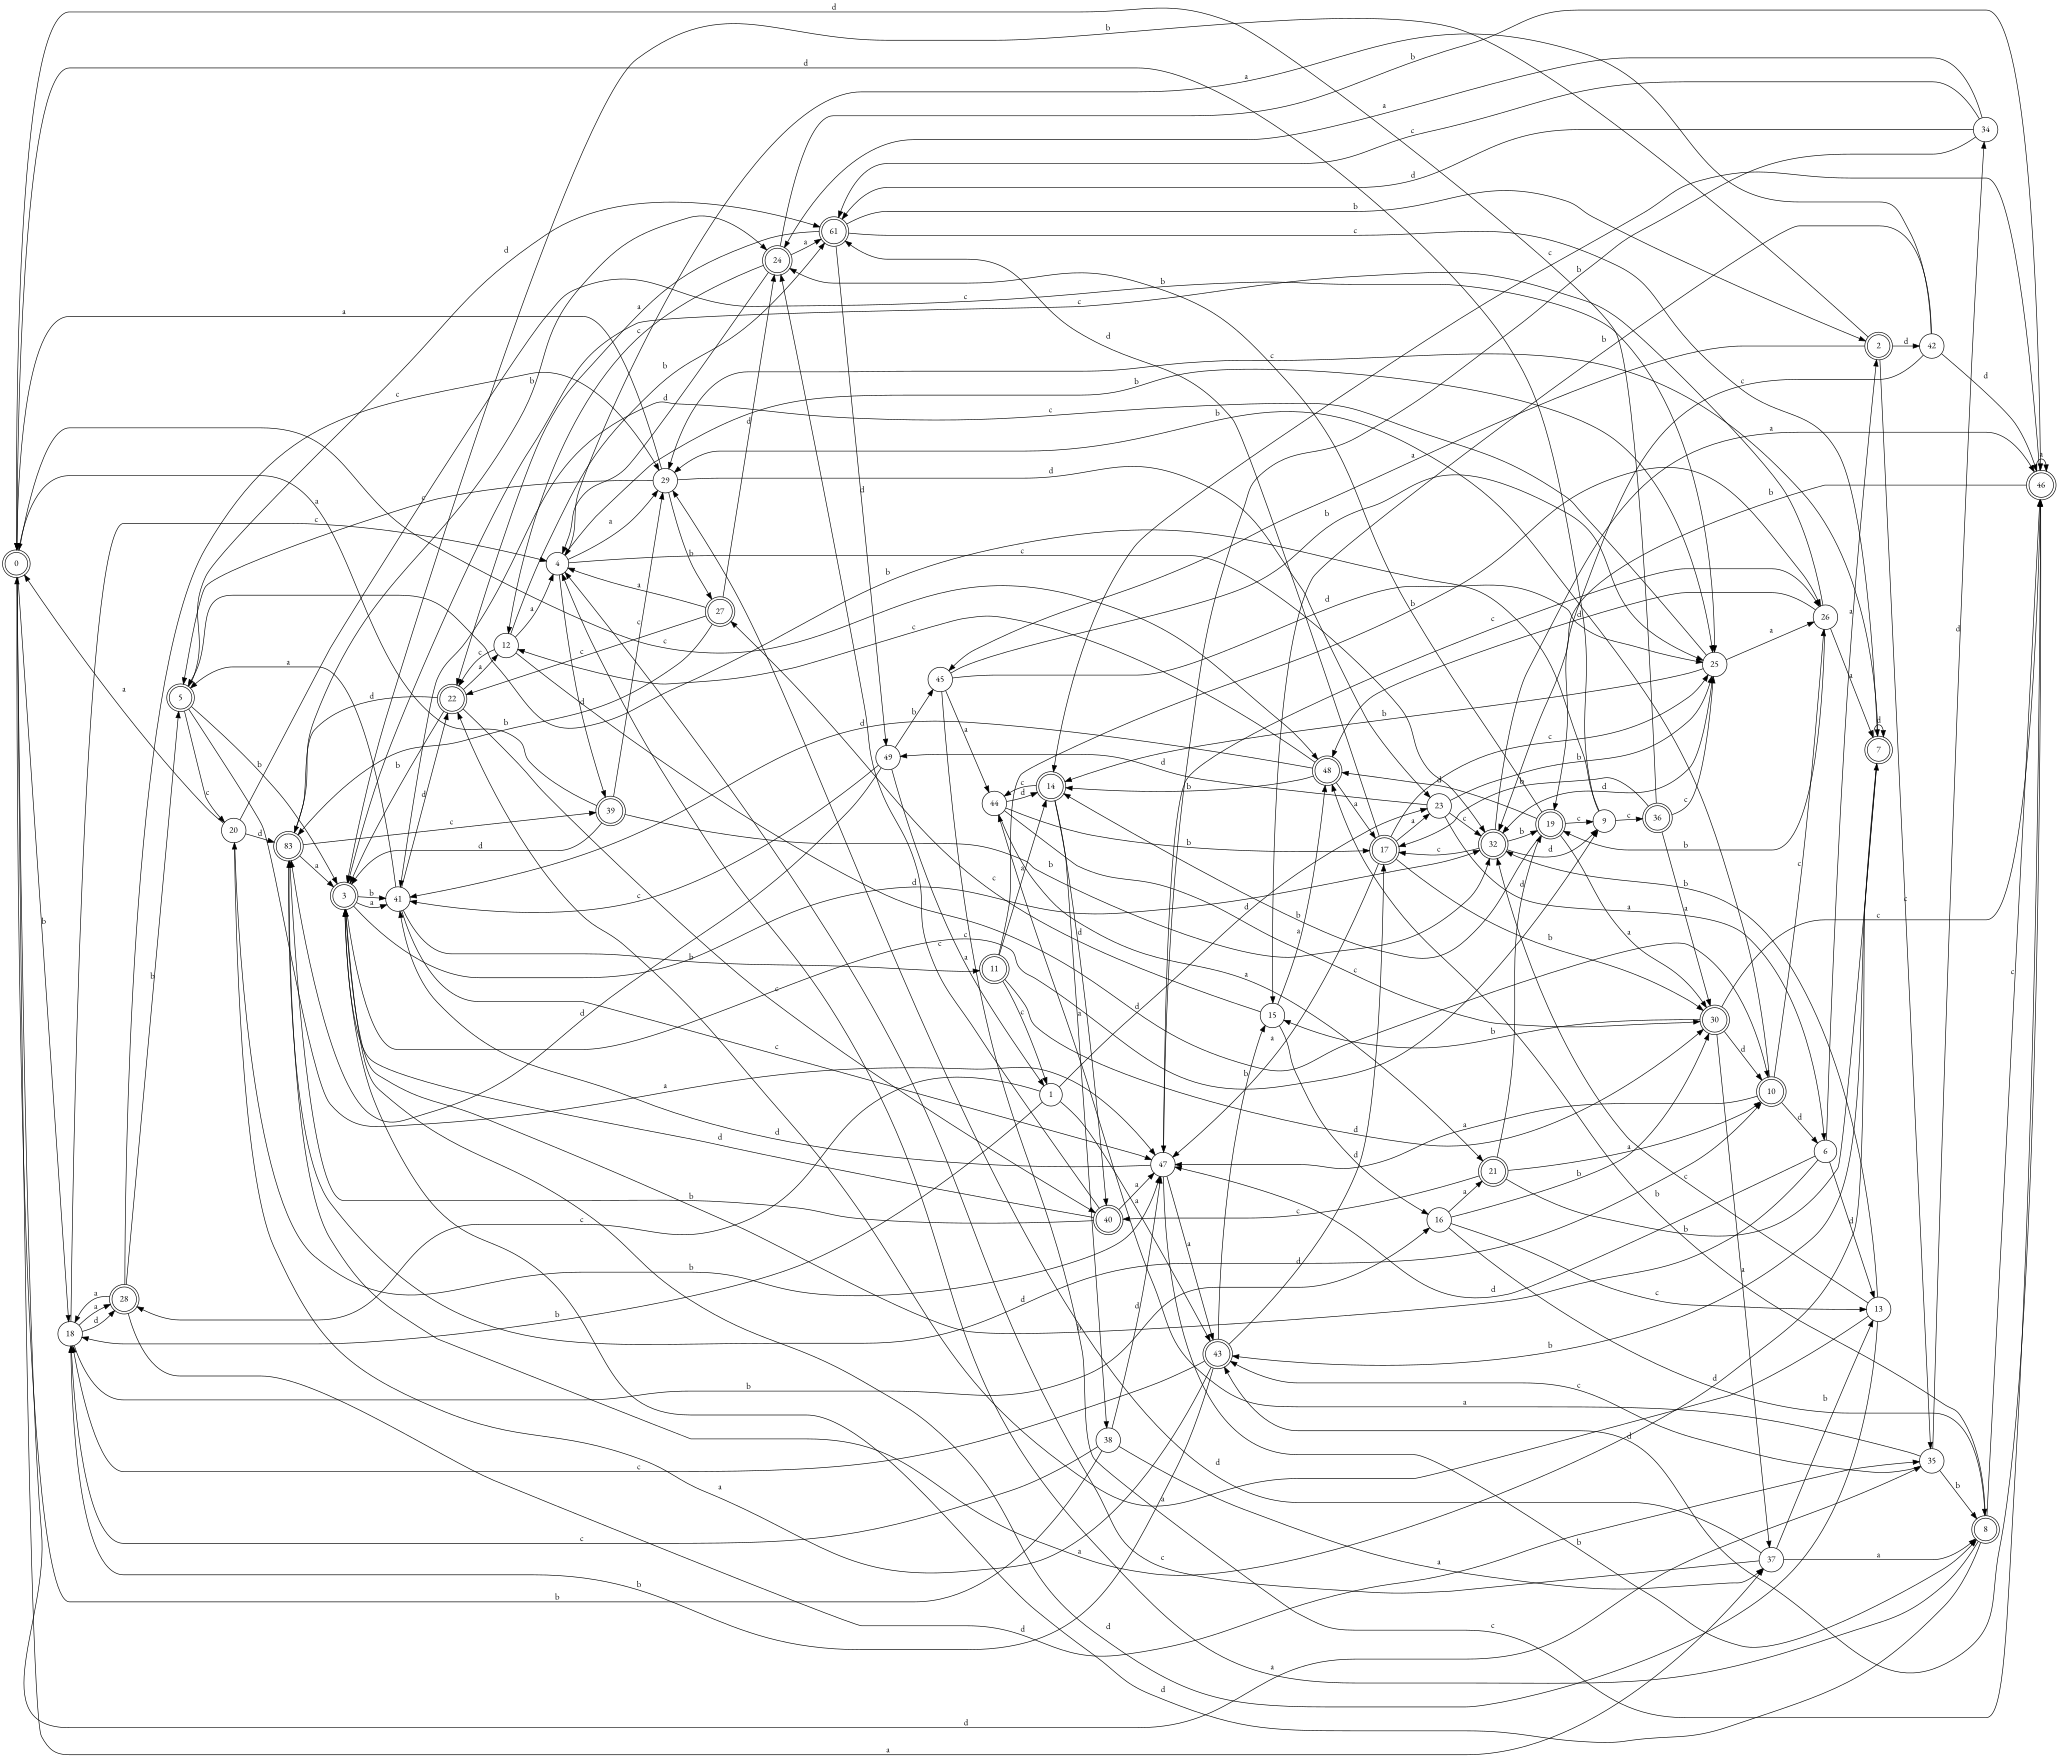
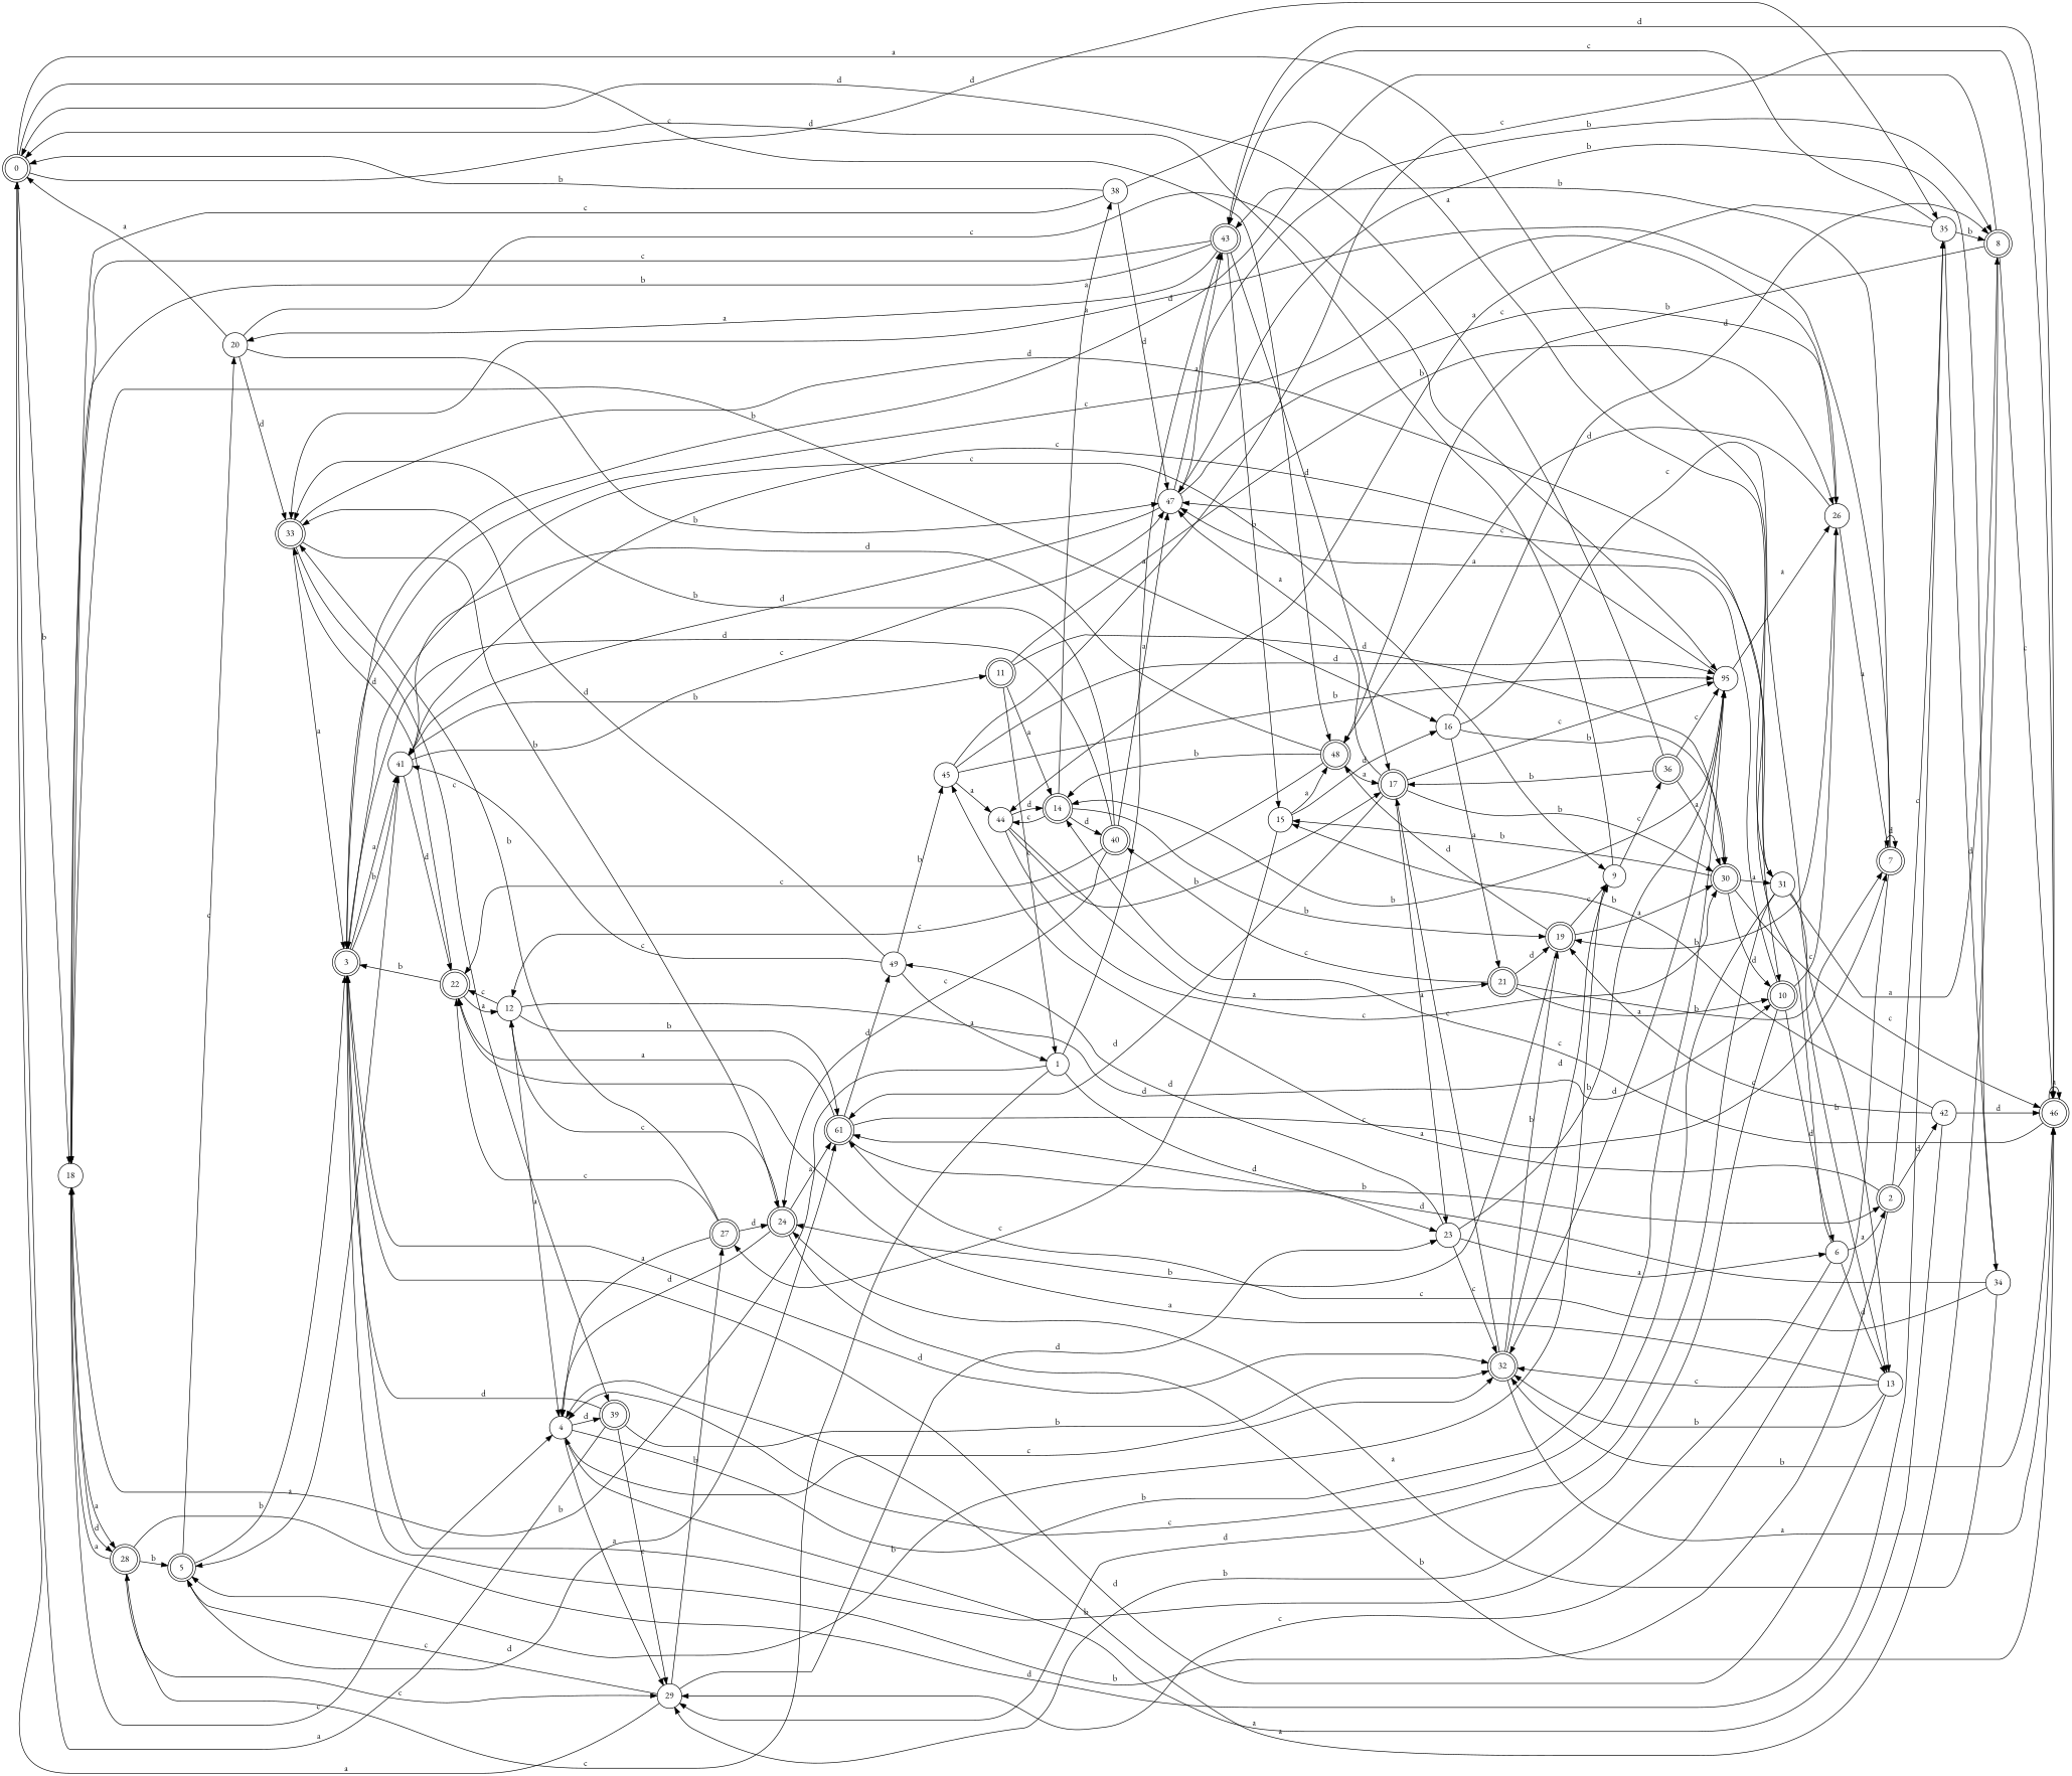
  digraph {
    fontname="EB Garamond"
    rankdir=LR
    node [color=black fillcolor=white fontname="EB Garamond" shape=doublecircle style="rounded,filled"]
    edge [fontname="EB Garamond"]
    n1 [label=0]
    n2 [label=18 shape=circle style=filled]
    n3 [label=35 shape=circle style=filled]
-   n4 [label=37 shape=circle style=filled]
+   n4 [label=31 shape=circle style=filled]
    n5 [label=48]
    n6 [label=28]
    n7 [label=4 shape=circle style=filled]
    n8 [label=16 shape=circle style=filled]
    n9 [label=43]
    n10 [label=8]
    n11 [label=44 shape=circle style=filled]
    n12 [label=34 shape=circle style=filled]
    n13 [label=29 shape=circle style=filled]
    n14 [label=13 shape=circle style=filled]
    n15 [label=41 shape=circle style=filled]
    n16 [label=14]
    n17 [label=12 shape=circle style=filled]
    n18 [label=17]
    n19 [label=1 shape=circle style=filled]
    n20 [label=23 shape=circle]
    n21 [label=32]
-   n22 [label=25 shape=circle style=filled]
+   n22 [label=95 shape=circle style=filled]
    n23 [label=6 shape=circle style=filled]
    n24 [label=49 shape=circle style=filled]
    n25 [label=5]
    n26 [label=20 shape=circle style=filled]
    n27 [label=15 shape=circle style=filled]
    n28 [label=2]
    n29 [label=3]
    n30 [label=42 shape=circle style=filled]
    n31 [label=45 shape=circle style=filled]
    n32 [label=9 shape=circle style=filled]
    n33 [label=46]
    n34 [label=19]
    n35 [label=36]
    n36 [label=47 shape=circle style=filled]
    n37 [label=11]
    n38 [label=22]
    n39 [label=39]
    n40 [label=26 shape=circle style=filled]
    n41 [label=27]
    n42 [label=61]
-   n43 [label=83]
+   n43 [label=33]
    n44 [label=7]
    n45 [label=10]
    n46 [label=24]
    n47 [label=30]
    n48 [label=38 shape=circle style=filled]
    n49 [label=40]
    n50 [label=21]
    n1 -> n2 [label=b]
    n1 -> n3 [label=d]
    n1 -> n4 [label=a]
    n1 -> n5 [label=c]
    n2 -> n6 [label=a]
    n2 -> n6 [label=d]
    n2 -> n7 [label=c]
    n2 -> n8 [label=b]
    n3 -> n9 [label=c]
    n3 -> n10 [label=b]
    n3 -> n11 [label=a]
    n3 -> n12 [label=d]
    n4 -> n7 [label=c]
    n4 -> n10 [label=a]
    n4 -> n13 [label=d]
    n4 -> n14 [label=b]
    n5 -> n15 [label=d]
    n5 -> n16 [label=b]
    n5 -> n17 [label=c]
    n5 -> n18 [label=a]
    n6 -> n2 [label=a]
    n6 -> n3 [label=d]
    n6 -> n13 [label=c]
    n6 -> n25 [label=b]
    n7 -> n13 [label=a]
    n7 -> n21 [label=c]
    n7 -> n22 [label=b]
    n7 -> n39 [label=d]
    n8 -> n10 [label=d]
    n8 -> n14 [label=c]
    n8 -> n47 [label=b]
    n8 -> n50 [label=a]
    n9 -> n2 [label=b]
    n9 -> n2 [label=c]
    n9 -> n18 [label=d]
    n9 -> n26 [label=a]
    n9 -> n27 [label=b]
    n10 -> n5 [label=b]
    n10 -> n7 [label=a]
    n10 -> n29 [label=d]
    n10 -> n33 [label=c]
    n11 -> n16 [label=d]
    n11 -> n18 [label=b]
    n11 -> n47 [label=c]
    n11 -> n50 [label=a]
    n12 -> n36 [label=b]
    n12 -> n42 [label=c]
    n12 -> n42 [label=d]
    n12 -> n46 [label=a]
    n13 -> n1 [label=a]
    n13 -> n20 [label=d]
    n13 -> n25 [label=c]
    n13 -> n41 [label=b]
    n14 -> n21 [label=b]
    n14 -> n21 [label=c]
    n14 -> n29 [label=d]
    n14 -> n38 [label=a]
    n15 -> n25 [label=a]
    n15 -> n36 [label=c]
    n15 -> n37 [label=b]
    n15 -> n38 [label=d]
    n16 -> n11 [label=c]
-   n34 -> n16 [label=b]
+   n16 -> n34 [label=b]
    n16 -> n48 [label=a]
    n16 -> n49 [label=d]
    n17 -> n7 [label=a]
    n17 -> n38 [label=c]
    n17 -> n42 [label=b]
    n17 -> n45 [label=d]
    n18 -> n20 [label=a]
    n18 -> n22 [label=c]
    n18 -> n36 [label=a]
    n18 -> n42 [label=d]
    n18 -> n47 [label=b]
    n19 -> n2 [label=b]
    n19 -> n6 [label=c]
    n19 -> n9 [label=a]
    n19 -> n20 [label=d]
    n20 -> n21 [label=c]
    n20 -> n22 [label=b]
    n20 -> n23 [label=a]
    n20 -> n24 [label=d]
    n21 -> n18 [label=c]
    n21 -> n32 [label=d]
    n21 -> n33 [label=a]
    n21 -> n34 [label=b]
    n22 -> n15 [label=c]
    n22 -> n16 [label=b]
    n22 -> n21 [label=d]
    n22 -> n40 [label=a]
    n23 -> n14 [label=d]
    n23 -> n28 [label=a]
    n23 -> n29 [label=b]
-   n23 -> n36 [label=d]
+   n23 -> n36 [label=c]
    n24 -> n15 [label=c]
    n24 -> n19 [label=a]
    n24 -> n31 [label=b]
    n24 -> n43 [label=d]
    n25 -> n26 [label=c]
    n25 -> n29 [label=b]
-   n25 -> n36 [label=a]
    n25 -> n42 [label=d]
    n26 -> n1 [label=a]
    n26 -> n22 [label=c]
    n26 -> n36 [label=b]
    n26 -> n43 [label=d]
    n27 -> n5 [label=a]
    n27 -> n8 [label=d]
    n27 -> n41 [label=c]
    n28 -> n3 [label=c]
    n28 -> n29 [label=b]
    n28 -> n30 [label=d]
    n28 -> n31 [label=a]
    n29 -> n15 [label=a]
    n29 -> n15 [label=b]
    n29 -> n21 [label=d]
    n29 -> n32 [label=c]
    n30 -> n7 [label=a]
    n30 -> n27 [label=b]
    n30 -> n33 [label=d]
    n30 -> n34 [label=c]
    n31 -> n11 [label=a]
    n31 -> n22 [label=b]
    n31 -> n22 [label=d]
    n31 -> n33 [label=c]
    n32 -> n1 [label=d]
    n32 -> n25 [label=b]
    n32 -> n35 [label=c]
    n33 -> n9 [label=d]
    n33 -> n16 [label=c]
    n33 -> n21 [label=b]
    n33 -> n33 [label=a]
    n34 -> n5 [label=d]
    n34 -> n32 [label=c]
    n34 -> n46 [label=b]
    n34 -> n47 [label=a]
    n35 -> n1 [label=d]
    n35 -> n18 [label=b]
    n35 -> n22 [label=c]
    n35 -> n47 [label=a]
    n36 -> n9 [label=a]
    n36 -> n10 [label=b]
    n36 -> n15 [label=d]
    n36 -> n40 [label=c]
    n37 -> n16 [label=a]
    n37 -> n19 [label=c]
    n37 -> n40 [label=b]
    n37 -> n47 [label=d]
    n38 -> n17 [label=a]
    n38 -> n29 [label=b]
    n38 -> n43 [label=d]
-   n38 -> n49 [label=c]
+   n49 -> n38 [label=c]
    n39 -> n1 [label=a]
    n39 -> n13 [label=c]
    n39 -> n21 [label=b]
    n39 -> n29 [label=d]
    n40 -> n5 [label=d]
    n40 -> n29 [label=c]
    n40 -> n34 [label=b]
    n40 -> n44 [label=a]
    n41 -> n7 [label=a]
    n41 -> n38 [label=c]
    n41 -> n43 [label=b]
    n41 -> n46 [label=d]
    n42 -> n24 [label=d]
    n42 -> n28 [label=b]
    n42 -> n38 [label=a]
    n42 -> n44 [label=c]
    n43 -> n29 [label=a]
    n43 -> n39 [label=c]
    n43 -> n45 [label=d]
    n43 -> n46 [label=b]
    n44 -> n9 [label=b]
    n44 -> n13 [label=c]
    n44 -> n43 [label=a]
    n44 -> n44 [label=d]
    n45 -> n13 [label=b]
    n45 -> n23 [label=d]
    n45 -> n36 [label=a]
    n45 -> n40 [label=c]
    n46 -> n7 [label=d]
    n46 -> n17 [label=c]
    n46 -> n33 [label=b]
    n46 -> n42 [label=a]
    n47 -> n4 [label=a]
    n47 -> n27 [label=b]
    n47 -> n33 [label=c]
    n47 -> n45 [label=d]
    n48 -> n1 [label=b]
    n48 -> n2 [label=c]
    n48 -> n4 [label=a]
    n48 -> n36 [label=d]
    n49 -> n29 [label=d]
    n49 -> n36 [label=a]
    n49 -> n43 [label=b]
    n49 -> n46 [label=c]
    n50 -> n34 [label=d]
    n50 -> n44 [label=b]
    n50 -> n45 [label=a]
    n50 -> n49 [label=c]
  }
